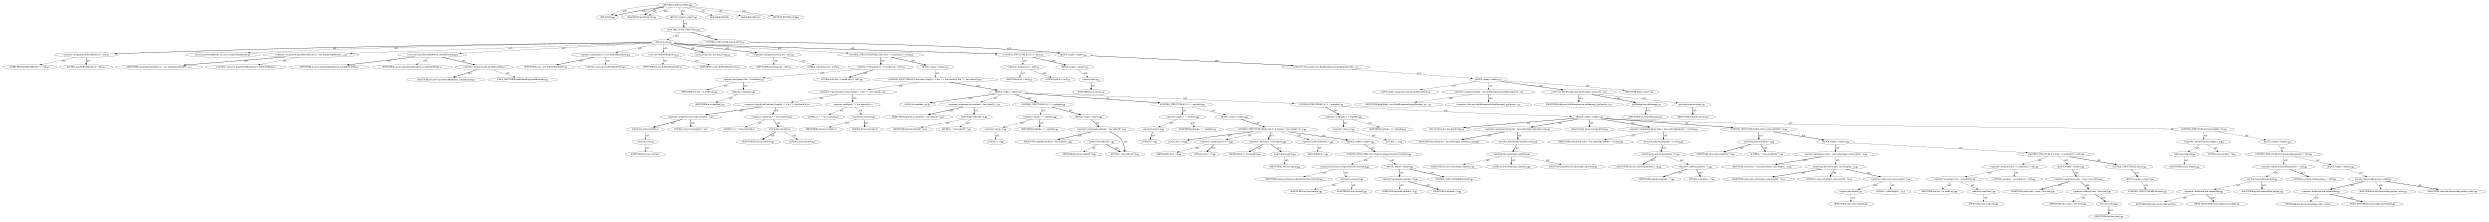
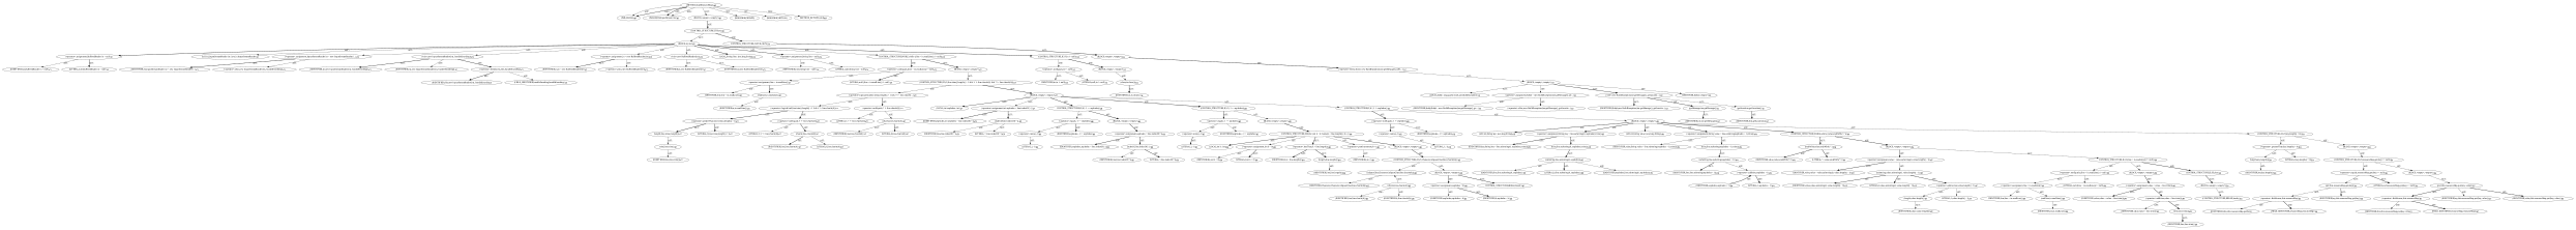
  digraph {
    fontname="PT Serif"
    node [fontname="PT Serif"]
    edge [fontname="PT Serif" style=solid]
    n1 [label=<(METHOD,loadResourceMap)<SUB>469</SUB>>]
    n2 [label=<(PARAM,this)<SUB>469</SUB>>]
    n3 [label=<(PARAM,FileInputStream ins)<SUB>469</SUB>>]
    n4 [label=<(BLOCK,&lt;empty&gt;,&lt;empty&gt;)<SUB>469</SUB>>]
    n5 [label=<(MODIFIER,PRIVATE)>]
    n6 [label=<(MODIFIER,VIRTUAL)>]
    n7 [label=<(METHOD_RETURN,void)<SUB>469</SUB>>]
    n8 [label=<(CONTROL_STRUCTURE,TRY,try)<SUB>470</SUB>>]
    n9 [label=<(BLOCK,try,try)<SUB>470</SUB>>]
    n10 [label=<(CONTROL_STRUCTURE,CATCH,catch)<SUB>516</SUB>>]
    n11 [label=<(&lt;operator&gt;.assignment,BufferedReader in = null)<SUB>271</SUB>>]
    n12 [label=<(LOCAL,InputStreamReader isr: java.io.InputStreamReader)<SUB>472</SUB>>]
    n13 [label=<(&lt;operator&gt;.assignment,InputStreamReader isr = new InputStreamReader(i...)<SUB>472</SUB>>]
    n14 [label=<(&lt;init&gt;,new InputStreamReader(ins, bundleEncoding))<SUB>472</SUB>>]
    n15 [label=<(&lt;operator&gt;.assignment,in = new BufferedReader(isr))<SUB>473</SUB>>]
    n16 [label=<(&lt;init&gt;,new BufferedReader(isr))<SUB>473</SUB>>]
    n17 [label=<(LOCAL,String line: java.lang.String)<SUB>474</SUB>>]
    n18 [label=<(&lt;operator&gt;.assignment,String line = null)<SUB>474</SUB>>]
    n19 [label=<(CONTROL_STRUCTURE,WHILE,while ((line = in.readLine()) != null))<SUB>475</SUB>>]
    n20 [label=<(CONTROL_STRUCTURE,IF,if (in != null))<SUB>513</SUB>>]
    n21 [label=<(BLOCK,&lt;empty&gt;,&lt;empty&gt;)<SUB>516</SUB>>]
    n22 [label=<(IDENTIFIER,in,BufferedReader in = null)<SUB>471</SUB>>]
    n23 [label=<(LITERAL,null,BufferedReader in = null)<SUB>471</SUB>>]
    n24 [label=<(IDENTIFIER,isr,InputStreamReader isr = new InputStreamReader(i...)<SUB>472</SUB>>]
    n25 [label=<(&lt;operator&gt;.alloc,new InputStreamReader(ins, bundleEncoding))<SUB>472</SUB>>]
    n26 [label=<(IDENTIFIER,isr,new InputStreamReader(ins, bundleEncoding))<SUB>472</SUB>>]
    n27 [label=<(IDENTIFIER,ins,new InputStreamReader(ins, bundleEncoding))<SUB>472</SUB>>]
    n28 [label=<(&lt;operator&gt;.fieldAccess,this.bundleEncoding)<SUB>472</SUB>>]
    n29 [label=<(IDENTIFIER,in,in = new BufferedReader(isr))<SUB>473</SUB>>]
    n30 [label=<(&lt;operator&gt;.alloc,new BufferedReader(isr))<SUB>473</SUB>>]
    n31 [label=<(IDENTIFIER,in,new BufferedReader(isr))<SUB>473</SUB>>]
    n32 [label=<(IDENTIFIER,isr,new BufferedReader(isr))<SUB>473</SUB>>]
    n33 [label=<(IDENTIFIER,line,String line = null)<SUB>474</SUB>>]
    n34 [label=<(LITERAL,null,String line = null)<SUB>474</SUB>>]
    n35 [label=<(&lt;operator&gt;.notEquals,(line = in.readLine()) != null)<SUB>475</SUB>>]
    n36 [label=<(BLOCK,&lt;empty&gt;,&lt;empty&gt;)<SUB>475</SUB>>]
    n37 [label=<(&lt;operator&gt;.notEquals,in != null)<SUB>513</SUB>>]
    n38 [label=<(BLOCK,&lt;empty&gt;,&lt;empty&gt;)<SUB>513</SUB>>]
    n39 [label=<(IDENTIFIER,this,new InputStreamReader(ins, bundleEncoding))>]
    n40 [label=<(FIELD_IDENTIFIER,bundleEncoding,bundleEncoding)<SUB>472</SUB>>]
    n41 [label=<(&lt;operator&gt;.assignment,line = in.readLine())<SUB>475</SUB>>]
    n42 [label=<(LITERAL,null,(line = in.readLine()) != null)<SUB>475</SUB>>]
    n43 [label=<(CONTROL_STRUCTURE,IF,if (line.trim().length() &gt; 1 &amp;&amp; '#' != line.charAt(0) &amp;&amp; '!' != line.charAt(0)))<SUB>477</SUB>>]
    n44 [label=<(IDENTIFIER,line,line = in.readLine())<SUB>475</SUB>>]
    n45 [label=<(readLine,in.readLine())<SUB>475</SUB>>]
    n46 [label=<(IDENTIFIER,in,in.readLine())<SUB>475</SUB>>]
    n47 [label=<(&lt;operator&gt;.logicalAnd,line.trim().length() &gt; 1 &amp;&amp; '#' != line.charAt(...)<SUB>477</SUB>>]
    n48 [label=<(BLOCK,&lt;empty&gt;,&lt;empty&gt;)<SUB>477</SUB>>]
    n49 [label=<(&lt;operator&gt;.logicalAnd,line.trim().length() &gt; 1 &amp;&amp; '#' != line.charAt(0))<SUB>477</SUB>>]
    n50 [label=<(&lt;operator&gt;.notEquals,'!' != line.charAt(0))<SUB>477</SUB>>]
    n51 [label=<(LOCAL,int sepIndex: int)<SUB>479</SUB>>]
    n52 [label=<(&lt;operator&gt;.assignment,int sepIndex = line.indexOf('='))<SUB>479</SUB>>]
    n53 [label=<(CONTROL_STRUCTURE,IF,if (-1 == sepIndex))<SUB>480</SUB>>]
    n54 [label=<(CONTROL_STRUCTURE,IF,if (-1 == sepIndex))<SUB>483</SUB>>]
    n55 [label=<(CONTROL_STRUCTURE,IF,if (-1 != sepIndex))<SUB>492</SUB>>]
    n56 [label=<(&lt;operator&gt;.greaterThan,line.trim().length() &gt; 1)<SUB>477</SUB>>]
    n57 [label=<(&lt;operator&gt;.notEquals,'#' != line.charAt(0))<SUB>477</SUB>>]
    n58 [label=<(LITERAL,'!','!' != line.charAt(0))<SUB>477</SUB>>]
    n59 [label=<(charAt,line.charAt(0))<SUB>477</SUB>>]
    n60 [label=<(length,line.trim().length())<SUB>477</SUB>>]
    n61 [label=<(LITERAL,1,line.trim().length() &gt; 1)<SUB>477</SUB>>]
    n62 [label=<(LITERAL,'#','#' != line.charAt(0))<SUB>477</SUB>>]
    n63 [label=<(charAt,line.charAt(0))<SUB>477</SUB>>]
    n64 [label=<(trim,line.trim())<SUB>477</SUB>>]
    n65 [label=<(IDENTIFIER,line,line.trim())<SUB>477</SUB>>]
    n66 [label=<(IDENTIFIER,line,line.charAt(0))<SUB>477</SUB>>]
    n67 [label=<(LITERAL,0,line.charAt(0))<SUB>477</SUB>>]
    n68 [label=<(IDENTIFIER,line,line.charAt(0))<SUB>477</SUB>>]
    n69 [label=<(LITERAL,0,line.charAt(0))<SUB>477</SUB>>]
    n70 [label=<(IDENTIFIER,sepIndex,int sepIndex = line.indexOf('='))<SUB>479</SUB>>]
    n71 [label=<(indexOf,line.indexOf('='))<SUB>479</SUB>>]
    n72 [label=<(&lt;operator&gt;.equals,-1 == sepIndex)<SUB>480</SUB>>]
    n73 [label=<(BLOCK,&lt;empty&gt;,&lt;empty&gt;)<SUB>480</SUB>>]
    n74 [label=<(&lt;operator&gt;.equals,-1 == sepIndex)<SUB>483</SUB>>]
    n75 [label=<(BLOCK,&lt;empty&gt;,&lt;empty&gt;)<SUB>483</SUB>>]
    n76 [label=<(&lt;operator&gt;.notEquals,-1 != sepIndex)<SUB>492</SUB>>]
    n77 [label=<(BLOCK,&lt;empty&gt;,&lt;empty&gt;)<SUB>492</SUB>>]
    n78 [label=<(IDENTIFIER,line,line.indexOf('='))<SUB>479</SUB>>]
    n79 [label=<(LITERAL,'=',line.indexOf('='))<SUB>479</SUB>>]
    n80 [label=<(&lt;operator&gt;.minus,-1)<SUB>480</SUB>>]
    n81 [label=<(IDENTIFIER,sepIndex,-1 == sepIndex)<SUB>480</SUB>>]
    n82 [label=<(&lt;operator&gt;.assignment,sepIndex = line.indexOf(':'))<SUB>481</SUB>>]
    n83 [label=<(LITERAL,1,-1)<SUB>480</SUB>>]
    n84 [label=<(IDENTIFIER,sepIndex,sepIndex = line.indexOf(':'))<SUB>481</SUB>>]
    n85 [label=<(indexOf,line.indexOf(':'))<SUB>481</SUB>>]
    n86 [label=<(IDENTIFIER,line,line.indexOf(':'))<SUB>481</SUB>>]
    n87 [label=<(LITERAL,':',line.indexOf(':'))<SUB>481</SUB>>]
    n88 [label=<(&lt;operator&gt;.minus,-1)<SUB>483</SUB>>]
    n89 [label=<(IDENTIFIER,sepIndex,-1 == sepIndex)<SUB>483</SUB>>]
    n90 [label=<(CONTROL_STRUCTURE,FOR,for (int k = 0; Some(k &lt; line.length()); k++))<SUB>484</SUB>>]
    n91 [label=<(LITERAL,1,-1)<SUB>483</SUB>>]
    n92 [label=<(LOCAL,int k: int)<SUB>484</SUB>>]
    n93 [label=<(&lt;operator&gt;.assignment,int k = 0)<SUB>484</SUB>>]
    n94 [label=<(&lt;operator&gt;.lessThan,k &lt; line.length())<SUB>484</SUB>>]
    n95 [label=<(&lt;operator&gt;.postIncrement,k++)<SUB>484</SUB>>]
    n96 [label=<(BLOCK,&lt;empty&gt;,&lt;empty&gt;)<SUB>484</SUB>>]
    n97 [label=<(IDENTIFIER,k,int k = 0)<SUB>484</SUB>>]
    n98 [label=<(LITERAL,0,int k = 0)<SUB>484</SUB>>]
    n99 [label=<(IDENTIFIER,k,k &lt; line.length())<SUB>484</SUB>>]
    n100 [label=<(length,line.length())<SUB>484</SUB>>]
    n101 [label=<(IDENTIFIER,k,k++)<SUB>484</SUB>>]
    n102 [label=<(CONTROL_STRUCTURE,IF,if (Character.isSpaceChar(line.charAt(k))))<SUB>485</SUB>>]
    n103 [label=<(IDENTIFIER,line,line.length())<SUB>484</SUB>>]
    n104 [label=<(isSpaceChar,Character.isSpaceChar(line.charAt(k)))<SUB>485</SUB>>]
    n105 [label=<(BLOCK,&lt;empty&gt;,&lt;empty&gt;)<SUB>485</SUB>>]
    n106 [label=<(IDENTIFIER,Character,Character.isSpaceChar(line.charAt(k)))<SUB>485</SUB>>]
    n107 [label=<(charAt,line.charAt(k))<SUB>485</SUB>>]
    n108 [label=<(&lt;operator&gt;.assignment,sepIndex = k)<SUB>486</SUB>>]
    n109 [label=<(CONTROL_STRUCTURE,BREAK,break;)<SUB>487</SUB>>]
    n110 [label=<(IDENTIFIER,line,line.charAt(k))<SUB>485</SUB>>]
    n111 [label=<(IDENTIFIER,k,line.charAt(k))<SUB>485</SUB>>]
    n112 [label=<(IDENTIFIER,sepIndex,sepIndex = k)<SUB>486</SUB>>]
    n113 [label=<(IDENTIFIER,k,sepIndex = k)<SUB>486</SUB>>]
    n114 [label=<(&lt;operator&gt;.minus,-1)<SUB>492</SUB>>]
    n115 [label=<(IDENTIFIER,sepIndex,-1 != sepIndex)<SUB>492</SUB>>]
    n116 [label=<(LOCAL,String key: java.lang.String)<SUB>493</SUB>>]
    n117 [label=<(&lt;operator&gt;.assignment,String key = line.substring(0, sepIndex).trim())<SUB>493</SUB>>]
    n118 [label=<(LOCAL,String value: java.lang.String)<SUB>494</SUB>>]
    n119 [label=<(&lt;operator&gt;.assignment,String value = line.substring(sepIndex + 1).trim())<SUB>494</SUB>>]
    n120 [label=<(CONTROL_STRUCTURE,WHILE,while (value.endsWith(&quot;\\&quot;)))<SUB>496</SUB>>]
    n121 [label=<(CONTROL_STRUCTURE,IF,if (key.length() &gt; 0))<SUB>504</SUB>>]
    n122 [label=<(LITERAL,1,-1)<SUB>492</SUB>>]
    n123 [label=<(IDENTIFIER,key,String key = line.substring(0, sepIndex).trim())<SUB>493</SUB>>]
    n124 [label=<(trim,line.substring(0, sepIndex).trim())<SUB>493</SUB>>]
    n125 [label=<(IDENTIFIER,value,String value = line.substring(sepIndex + 1).trim())<SUB>494</SUB>>]
    n126 [label=<(trim,line.substring(sepIndex + 1).trim())<SUB>494</SUB>>]
    n127 [label=<(endsWith,value.endsWith(&quot;\\&quot;))<SUB>496</SUB>>]
    n128 [label=<(BLOCK,&lt;empty&gt;,&lt;empty&gt;)<SUB>496</SUB>>]
    n129 [label=<(&lt;operator&gt;.greaterThan,key.length() &gt; 0)<SUB>504</SUB>>]
    n130 [label=<(BLOCK,&lt;empty&gt;,&lt;empty&gt;)<SUB>504</SUB>>]
    n131 [label=<(substring,line.substring(0, sepIndex))<SUB>493</SUB>>]
    n132 [label=<(IDENTIFIER,line,line.substring(0, sepIndex))<SUB>493</SUB>>]
    n133 [label=<(LITERAL,0,line.substring(0, sepIndex))<SUB>493</SUB>>]
    n134 [label=<(IDENTIFIER,sepIndex,line.substring(0, sepIndex))<SUB>793</SUB>>]
    n135 [label=<(substring,line.substring(sepIndex + 1))<SUB>494</SUB>>]
    n136 [label=<(IDENTIFIER,line,line.substring(sepIndex + 1))<SUB>494</SUB>>]
    n137 [label=<(&lt;operator&gt;.addition,sepIndex + 1)<SUB>494</SUB>>]
    n138 [label=<(IDENTIFIER,sepIndex,sepIndex + 1)<SUB>494</SUB>>]
    n139 [label=<(LITERAL,1,sepIndex + 1)<SUB>494</SUB>>]
    n140 [label=<(IDENTIFIER,value,value.endsWith(&quot;\\&quot;))<SUB>496</SUB>>]
    n141 [label=<(LITERAL,&quot;\\&quot;,value.endsWith(&quot;\\&quot;))<SUB>496</SUB>>]
    n142 [label=<(&lt;operator&gt;.assignment,value = value.substring(0, value.length() - 1))<SUB>497</SUB>>]
    n143 [label=<(CONTROL_STRUCTURE,IF,if ((line = in.readLine()) != null))<SUB>498</SUB>>]
    n144 [label=<(IDENTIFIER,value,value = value.substring(0, value.length() - 1))<SUB>497</SUB>>]
    n145 [label=<(substring,value.substring(0, value.length() - 1))<SUB>497</SUB>>]
    n146 [label=<(&lt;operator&gt;.notEquals,(line = in.readLine()) != null)<SUB>498</SUB>>]
    n147 [label=<(BLOCK,&lt;empty&gt;,&lt;empty&gt;)<SUB>498</SUB>>]
    n148 [label=<(CONTROL_STRUCTURE,ELSE,else)<SUB>500</SUB>>]
    n149 [label=<(IDENTIFIER,value,value.substring(0, value.length() - 1))<SUB>497</SUB>>]
    n150 [label=<(LITERAL,0,value.substring(0, value.length() - 1))<SUB>497</SUB>>]
    n151 [label=<(&lt;operator&gt;.subtraction,value.length() - 1)<SUB>497</SUB>>]
    n152 [label=<(length,value.length())<SUB>497</SUB>>]
    n153 [label=<(LITERAL,1,value.length() - 1)<SUB>497</SUB>>]
    n154 [label=<(IDENTIFIER,value,value.length())<SUB>497</SUB>>]
    n155 [label=<(&lt;operator&gt;.assignment,line = in.readLine())<SUB>498</SUB>>]
    n156 [label=<(LITERAL,null,(line = in.readLine()) != null)<SUB>498</SUB>>]
    n157 [label=<(&lt;operator&gt;.assignment,value = value + line.trim())<SUB>499</SUB>>]
    n158 [label=<(BLOCK,&lt;empty&gt;,&lt;empty&gt;)<SUB>500</SUB>>]
    n159 [label=<(IDENTIFIER,line,line = in.readLine())<SUB>498</SUB>>]
    n160 [label=<(readLine,in.readLine())<SUB>498</SUB>>]
    n161 [label=<(IDENTIFIER,in,in.readLine())<SUB>498</SUB>>]
    n162 [label=<(IDENTIFIER,value,value = value + line.trim())<SUB>499</SUB>>]
    n163 [label=<(&lt;operator&gt;.addition,value + line.trim())<SUB>499</SUB>>]
    n164 [label=<(IDENTIFIER,value,value + line.trim())<SUB>499</SUB>>]
    n165 [label=<(trim,line.trim())<SUB>499</SUB>>]
    n166 [label=<(IDENTIFIER,line,line.trim())<SUB>499</SUB>>]
    n167 [label=<(CONTROL_STRUCTURE,BREAK,break;)<SUB>501</SUB>>]
    n168 [label=<(length,key.length())<SUB>504</SUB>>]
    n169 [label=<(LITERAL,0,key.length() &gt; 0)<SUB>504</SUB>>]
    n170 [label=<(CONTROL_STRUCTURE,IF,if (resourceMap.get(key) == null))<SUB>506</SUB>>]
    n171 [label=<(IDENTIFIER,key,key.length())<SUB>504</SUB>>]
    n172 [label=<(&lt;operator&gt;.equals,resourceMap.get(key) == null)<SUB>506</SUB>>]
    n173 [label=<(BLOCK,&lt;empty&gt;,&lt;empty&gt;)<SUB>506</SUB>>]
    n174 [label=<(get,this.resourceMap.get(key))<SUB>506</SUB>>]
    n175 [label=<(LITERAL,null,resourceMap.get(key) == null)<SUB>506</SUB>>]
    n176 [label=<(put,this.resourceMap.put(key, value))<SUB>507</SUB>>]
    n177 [label=<(&lt;operator&gt;.fieldAccess,this.resourceMap)<SUB>506</SUB>>]
    n178 [label=<(IDENTIFIER,key,this.resourceMap.get(key))<SUB>506</SUB>>]
    n179 [label=<(IDENTIFIER,this,this.resourceMap.get(key))>]
    n180 [label=<(FIELD_IDENTIFIER,resourceMap,resourceMap)<SUB>506</SUB>>]
    n181 [label=<(&lt;operator&gt;.fieldAccess,this.resourceMap)<SUB>507</SUB>>]
    n182 [label=<(IDENTIFIER,key,this.resourceMap.put(key, value))<SUB>507</SUB>>]
    n183 [label=<(IDENTIFIER,value,this.resourceMap.put(key, value))<SUB>507</SUB>>]
    n184 [label=<(IDENTIFIER,this,this.resourceMap.put(key, value))>]
    n185 [label=<(FIELD_IDENTIFIER,resourceMap,resourceMap)<SUB>507</SUB>>]
    n186 [label=<(IDENTIFIER,in,in != null)<SUB>513</SUB>>]
    n187 [label=<(LITERAL,null,in != null)<SUB>513</SUB>>]
    n188 [label=<(close,in.close())<SUB>514</SUB>>]
    n189 [label=<(IDENTIFIER,in,in.close())<SUB>514</SUB>>]
    n190 [label=<(&lt;operator&gt;.throw,throw new BuildException(ioe.getMessage(), getL...)<SUB>517</SUB>>]
    n191 [label=<(BLOCK,&lt;empty&gt;,&lt;empty&gt;)<SUB>517</SUB>>]
    n192 [label=<(LOCAL,$obj6: org.apache.tools.ant.BuildException)<SUB>517</SUB>>]
    n193 [label=<(&lt;operator&gt;.assignment,$obj6 = new BuildException(ioe.getMessage(), ge...)<SUB>517</SUB>>]
    n194 [label=<(&lt;init&gt;,new BuildException(ioe.getMessage(), getLocatio...)<SUB>517</SUB>>]
    n195 [label=<(IDENTIFIER,$obj6,&lt;empty&gt;)<SUB>517</SUB>>]
    n196 [label=<(IDENTIFIER,$obj6,$obj6 = new BuildException(ioe.getMessage(), ge...)<SUB>517</SUB>>]
    n197 [label=<(&lt;operator&gt;.alloc,new BuildException(ioe.getMessage(), getLocatio...)<SUB>517</SUB>>]
    n198 [label=<(IDENTIFIER,$obj6,new BuildException(ioe.getMessage(), getLocatio...)<SUB>517</SUB>>]
    n199 [label=<(getMessage,ioe.getMessage())<SUB>517</SUB>>]
    n200 [label=<(getLocation,getLocation())<SUB>517</SUB>>]
    n201 [label=<(IDENTIFIER,ioe,ioe.getMessage())<SUB>517</SUB>>]
    n202 [label=<(IDENTIFIER,this,getLocation())<SUB>517</SUB>>]
    n1 -> n2 [label="AST: "]
    n1 -> n2 [label="DDG: " style=bold]
    n1 -> n3 [label="AST: " style=bold]
    n1 -> n3 [label="DDG: "]
    n1 -> n4 [label="AST: "]
    n1 -> n5 [label="AST: "]
    n1 -> n6 [label="AST: "]
    n1 -> n7 [label="DDG: "]
    n4 -> n8 [label="AST: " style=bold]
    n8 -> n9 [label="AST: "]
    n8 -> n10 [label="AST: " style=bold]
    n9 -> n11 [label="AST: " style=bold]
    n9 -> n12 [label="AST: "]
    n9 -> n13 [label="AST: "]
    n9 -> n14 [label="AST: "]
    n9 -> n15 [label="AST: "]
    n9 -> n16 [label="AST: "]
    n9 -> n17 [label="AST: " style=bold]
    n9 -> n18 [label="AST: " style=bold]
    n9 -> n19 [label="AST: "]
    n9 -> n20 [label="AST: " style=bold]
    n10 -> n21 [label="AST: " style=bold]
    n11 -> n22 [label="AST: "]
    n11 -> n23 [label="AST: " style=bold]
    n13 -> n24 [label="AST: " style=bold]
    n13 -> n25 [label="AST: "]
    n14 -> n26 [label="AST: " style=bold]
    n14 -> n27 [label="AST: "]
    n14 -> n28 [label="AST: " style=bold]
    n15 -> n29 [label="AST: " style=bold]
    n15 -> n30 [label="AST: "]
    n16 -> n31 [label="AST: "]
    n16 -> n32 [label="AST: "]
    n18 -> n33 [label="AST: "]
    n18 -> n34 [label="AST: "]
    n19 -> n35 [label="AST: " style=bold]
    n19 -> n36 [label="AST: " style=bold]
    n20 -> n37 [label="AST: "]
    n20 -> n38 [label="AST: " style=bold]
    n21 -> n190 [label="AST: " style=bold]
    n28 -> n39 [label="AST: " style=bold]
    n28 -> n40 [label="AST: "]
    n35 -> n41 [label="AST: "]
    n35 -> n42 [label="AST: " style=bold]
    n36 -> n43 [label="AST: "]
    n37 -> n186 [label="AST: "]
    n37 -> n187 [label="AST: "]
    n38 -> n188 [label="AST: "]
    n41 -> n44 [label="AST: "]
    n41 -> n45 [label="AST: " style=bold]
    n43 -> n47 [label="AST: "]
    n43 -> n48 [label="AST: " style=bold]
    n45 -> n46 [label="AST: "]
    n47 -> n49 [label="AST: "]
    n47 -> n50 [label="AST: " style=bold]
    n48 -> n51 [label="AST: " style=bold]
    n48 -> n52 [label="AST: "]
    n48 -> n53 [label="AST: " style=bold]
    n48 -> n54 [label="AST: " style=bold]
    n48 -> n55 [label="AST: "]
    n49 -> n56 [label="AST: " style=bold]
    n49 -> n57 [label="AST: " style=bold]
    n50 -> n58 [label="AST: "]
    n50 -> n59 [label="AST: "]
    n52 -> n70 [label="AST: " style=bold]
    n52 -> n71 [label="AST: " style=bold]
    n53 -> n72 [label="AST: "]
    n53 -> n73 [label="AST: " style=bold]
    n54 -> n74 [label="AST: " style=bold]
    n54 -> n75 [label="AST: "]
    n55 -> n76 [label="AST: " style=bold]
    n55 -> n77 [label="AST: "]
    n56 -> n60 [label="AST: " style=bold]
    n56 -> n61 [label="AST: " style=bold]
    n57 -> n62 [label="AST: "]
    n57 -> n63 [label="AST: " style=bold]
    n59 -> n68 [label="AST: "]
    n59 -> n69 [label="AST: " style=bold]
    n60 -> n64 [label="AST: "]
    n63 -> n66 [label="AST: " style=bold]
    n63 -> n67 [label="AST: "]
    n64 -> n65 [label="AST: "]
    n71 -> n78 [label="AST: "]
    n71 -> n79 [label="AST: "]
    n72 -> n80 [label="AST: "]
    n72 -> n81 [label="AST: " style=bold]
    n73 -> n82 [label="AST: " style=bold]
    n74 -> n88 [label="AST: "]
    n74 -> n89 [label="AST: "]
    n75 -> n90 [label="AST: " style=bold]
    n76 -> n114 [label="AST: " style=bold]
    n76 -> n115 [label="AST: "]
    n77 -> n116 [label="AST: " style=bold]
    n77 -> n117 [label="AST: " style=bold]
    n77 -> n118 [label="AST: " style=bold]
    n77 -> n119 [label="AST: " style=bold]
    n77 -> n120 [label="AST: " style=bold]
    n77 -> n121 [label="AST: "]
    n80 -> n83 [label="AST: "]
    n82 -> n84 [label="AST: " style=bold]
-   n82 -> n87 [label="AST: " style=bold]
+   n82 -> n85 [label="AST: " style=bold]
    n85 -> n86 [label="AST: "]
    n85 -> n87 [label="AST: " style=bold]
    n88 -> n91 [label="AST: " style=bold]
    n90 -> n92 [label="AST: " style=bold]
    n90 -> n93 [label="AST: "]
    n90 -> n94 [label="AST: " style=bold]
    n90 -> n95 [label="AST: "]
    n90 -> n96 [label="AST: " style=bold]
    n93 -> n97 [label="AST: "]
    n93 -> n98 [label="AST: " style=bold]
    n94 -> n99 [label="AST: " style=bold]
    n94 -> n100 [label="AST: " style=bold]
    n95 -> n101 [label="AST: "]
    n96 -> n102 [label="AST: " style=bold]
    n100 -> n103 [label="AST: "]
    n102 -> n104 [label="AST: "]
    n102 -> n105 [label="AST: "]
    n104 -> n106 [label="AST: "]
-   n104 -> n107 [label="AST: "]
+   n107 -> n104 [label="AST: "]
    n105 -> n108 [label="AST: " style=bold]
    n105 -> n109 [label="AST: " style=bold]
    n107 -> n110 [label="DDG: "]
    n107 -> n111 [label="AST: "]
    n108 -> n112 [label="AST: "]
    n108 -> n113 [label="AST: " style=bold]
    n114 -> n122 [label="AST: "]
    n117 -> n123 [label="AST: " style=bold]
    n117 -> n124 [label="AST: " style=bold]
    n119 -> n125 [label="AST: "]
    n119 -> n126 [label="AST: " style=bold]
    n120 -> n127 [label="AST: " style=bold]
    n120 -> n128 [label="AST: " style=bold]
    n121 -> n129 [label="AST: "]
    n121 -> n130 [label="AST: "]
    n124 -> n131 [label="AST: " style=bold]
    n126 -> n135 [label="AST: " style=bold]
    n127 -> n140 [label="AST: " style=bold]
    n127 -> n141 [label="AST: " style=bold]
    n128 -> n142 [label="AST: " style=bold]
    n128 -> n143 [label="AST: "]
    n129 -> n168 [label="AST: "]
    n129 -> n169 [label="AST: "]
    n130 -> n170 [label="AST: "]
    n131 -> n132 [label="AST: "]
    n131 -> n133 [label="AST: " style=bold]
    n131 -> n134 [label="AST: "]
    n135 -> n136 [label="AST: " style=bold]
    n135 -> n137 [label="AST: "]
-   n137 -> n138 [label="AST: " style=bold]
+   n138 -> n137 [label="AST: " style=bold]
    n137 -> n139 [label="AST: " style=bold]
    n142 -> n144 [label="AST: " style=bold]
    n142 -> n145 [label="AST: "]
    n143 -> n146 [label="AST: "]
    n143 -> n147 [label="AST: "]
    n143 -> n148 [label="AST: " style=bold]
    n145 -> n149 [label="AST: " style=bold]
    n145 -> n150 [label="AST: " style=bold]
    n145 -> n151 [label="AST: " style=bold]
    n146 -> n155 [label="AST: "]
    n146 -> n156 [label="AST: "]
    n147 -> n157 [label="AST: " style=bold]
    n148 -> n158 [label="AST: " style=bold]
    n151 -> n152 [label="AST: "]
    n151 -> n153 [label="AST: "]
    n152 -> n154 [label="AST: "]
    n155 -> n159 [label="AST: "]
    n155 -> n160 [label="AST: "]
    n157 -> n162 [label="AST: " style=bold]
    n157 -> n163 [label="AST: " style=bold]
    n158 -> n167 [label="AST: "]
    n160 -> n161 [label="AST: "]
    n163 -> n164 [label="AST: "]
    n163 -> n165 [label="AST: " style=bold]
    n165 -> n166 [label="AST: " style=bold]
    n168 -> n171 [label="AST: "]
    n170 -> n172 [label="AST: "]
    n170 -> n173 [label="AST: "]
    n172 -> n174 [label="AST: "]
    n172 -> n175 [label="AST: " style=bold]
    n173 -> n176 [label="AST: "]
    n174 -> n177 [label="AST: "]
    n174 -> n178 [label="AST: " style=bold]
    n176 -> n181 [label="AST: " style=bold]
    n176 -> n182 [label="AST: "]
    n176 -> n183 [label="AST: " style=bold]
    n177 -> n179 [label="AST: "]
    n177 -> n180 [label="AST: " style=bold]
    n181 -> n184 [label="AST: "]
    n181 -> n185 [label="AST: " style=bold]
    n188 -> n189 [label="AST: " style=bold]
    n190 -> n191 [label="AST: "]
    n191 -> n192 [label="AST: "]
    n191 -> n193 [label="AST: "]
    n191 -> n194 [label="AST: " style=bold]
    n191 -> n195 [label="AST: "]
    n193 -> n196 [label="AST: "]
    n193 -> n197 [label="AST: " style=bold]
    n194 -> n198 [label="AST: " style=bold]
    n194 -> n199 [label="AST: " style=bold]
    n194 -> n200 [label="AST: "]
    n199 -> n201 [label="AST: " style=bold]
    n200 -> n202 [label="AST: " style=bold]
  }
